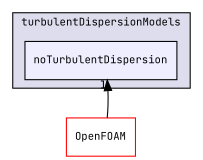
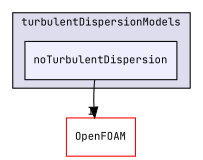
  digraph {
    compound=true
    fontname="JetBrains Mono"
    node [fontname="JetBrains Mono" fontsize=10 shape=box]
    n1 [fillcolor="#eeeeff" label=noTurbulentDispersion pencolor=black style=filled]
    n2 [color=red label=OpenFOAM]
    subgraph cluster_1 {
      bgcolor="#ddddee"
      fontsize=10
      label=turbulentDispersionModels
      pencolor=black
      n1
    }
-   n2 -> n1 [headlabel=1 labeldistance=1.5 labelfontname=Helvetica labelfontsize=10 fontname="JetBrains Mono"]
+   n1 -> n2 [headlabel=1 labeldistance=1.5 labelfontname=Helvetica labelfontsize=10 fontname="JetBrains Mono"]
  }
